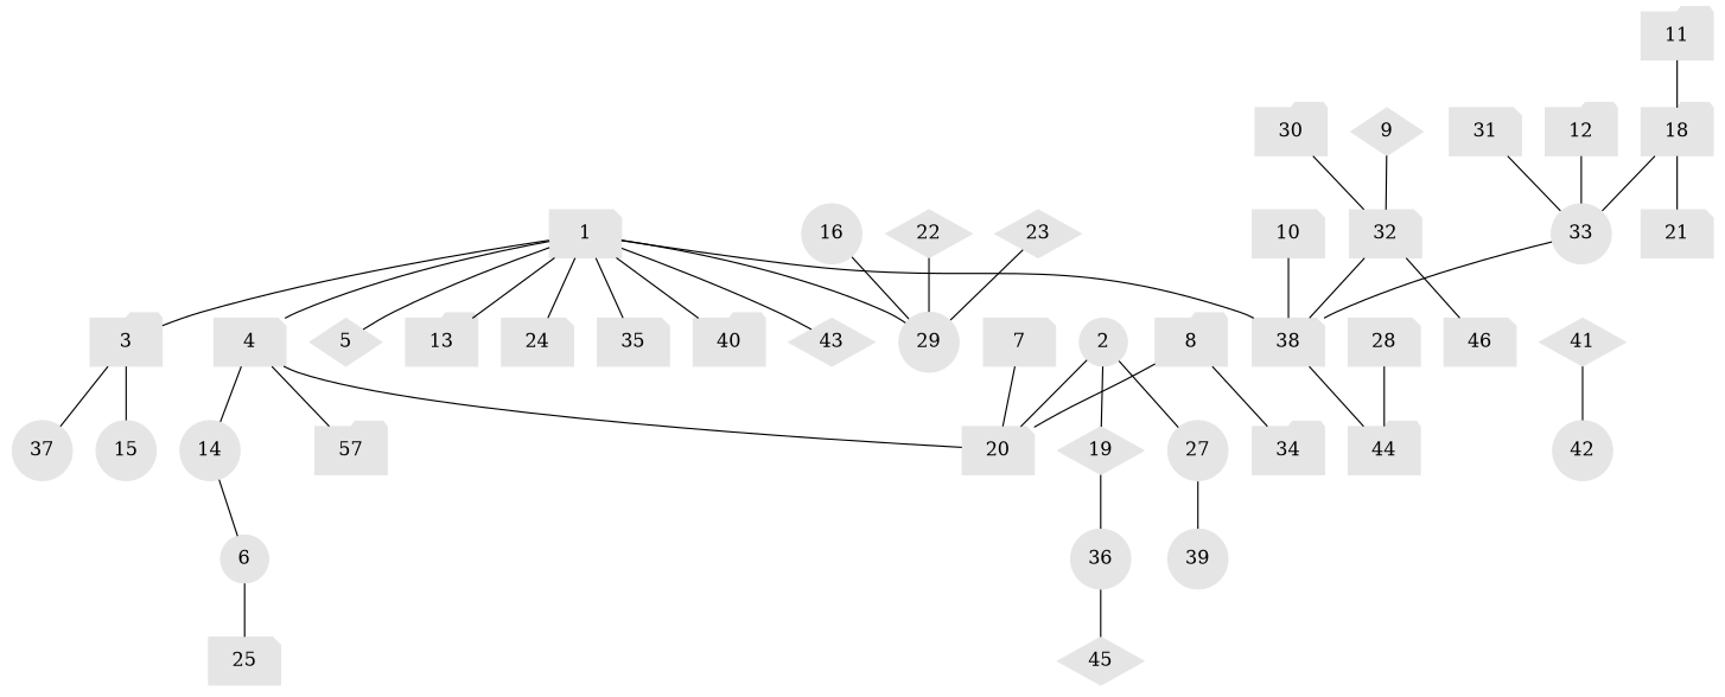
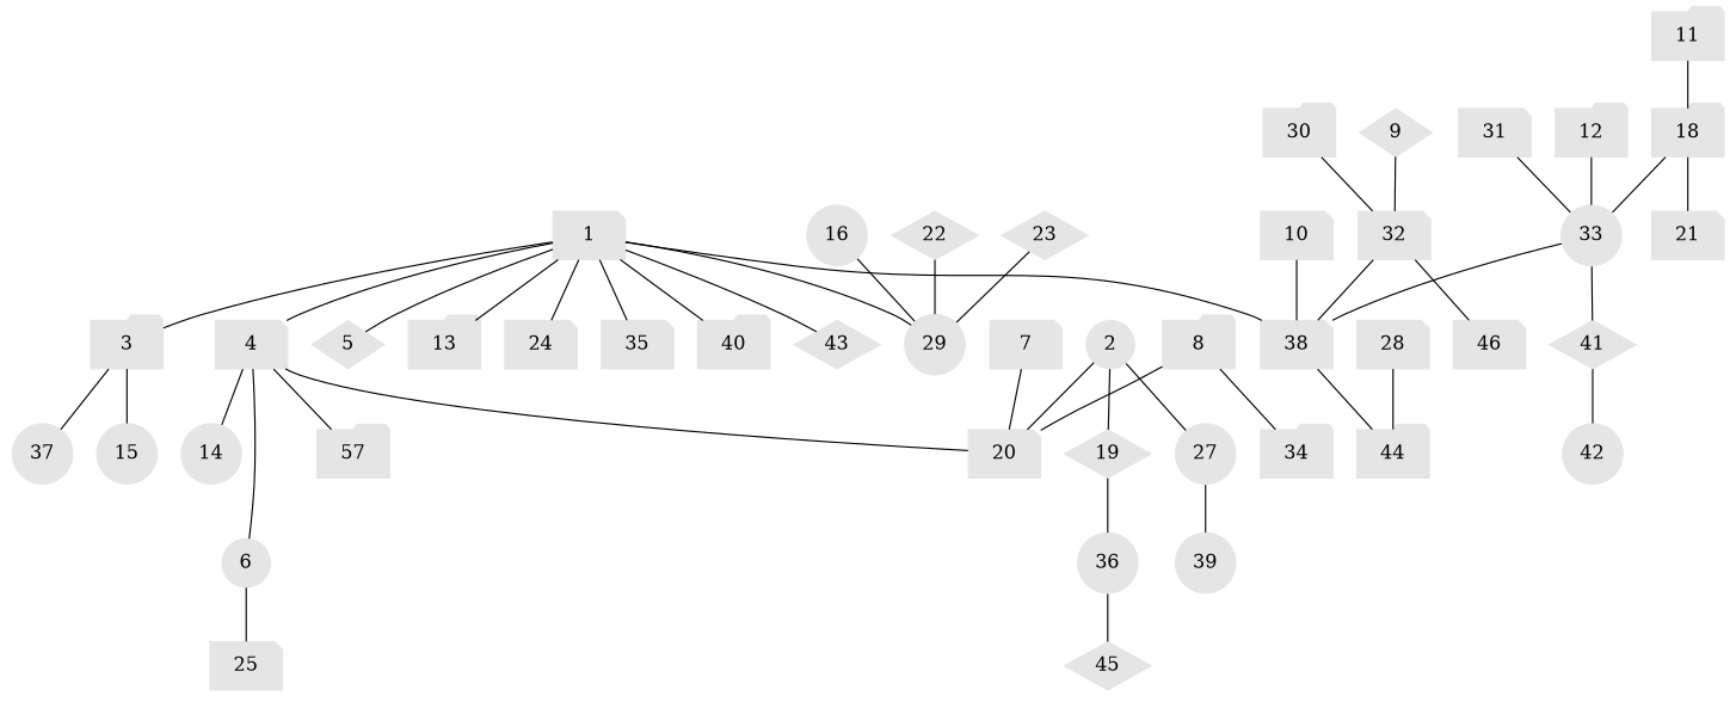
  graph {
    node [color=gray90 shape=note style=filled]
    edge [weight=1.0]
    3 [shape=folder]
    1
    4
    5 [shape=diamond]
    13 [shape=folder]
    24
    29 [shape=circle]
    35
    38
    40 [shape=folder]
    43 [shape=diamond]
    15 [shape=circle]
    37 [shape=circle]
    20
    6 [shape=circle]
    14 [shape=circle]
    n17 [label=57 shape=folder]
    44 [shape=folder]
    2 [shape=circle]
    19 [shape=diamond]
    27 [shape=circle]
    36 [shape=circle]
    39 [shape=circle]
    25
    7
    8 [shape=folder]
    34 [shape=folder]
    9 [shape=diamond]
    32
    46
    10
    11 [shape=folder]
    18 [shape=folder]
    33 [shape=circle]
    21
    12 [shape=folder]
    41 [shape=diamond]
    16 [shape=circle]
    45 [shape=diamond]
    22 [shape=diamond]
    23 [shape=diamond]
    28
    30 [shape=folder]
    31
    42 [shape=circle]
    3 -- 15
    3 -- 37
    1 -- 3
    1 -- 4
    1 -- 5
    1 -- 13
    1 -- 24
    1 -- 29
    1 -- 35
    1 -- 38
    1 -- 40
    1 -- 43
    4 -- 20
-   14 -- 6
+   4 -- 6
    4 -- 14
    4 -- n17
    38 -- 44
    6 -- 25
    2 -- 20
    2 -- 19
    2 -- 27
    19 -- 36
    27 -- 39
    36 -- 45
    7 -- 20
    8 -- 20
    8 -- 34
    9 -- 32
    32 -- 38
    32 -- 46
    10 -- 38
    11 -- 18
    18 -- 33
    18 -- 21
    33 -- 38
+   33 -- 41
    12 -- 33
    41 -- 42
    16 -- 29
    22 -- 29
    23 -- 29
    28 -- 44
    30 -- 32
    31 -- 33
  }
